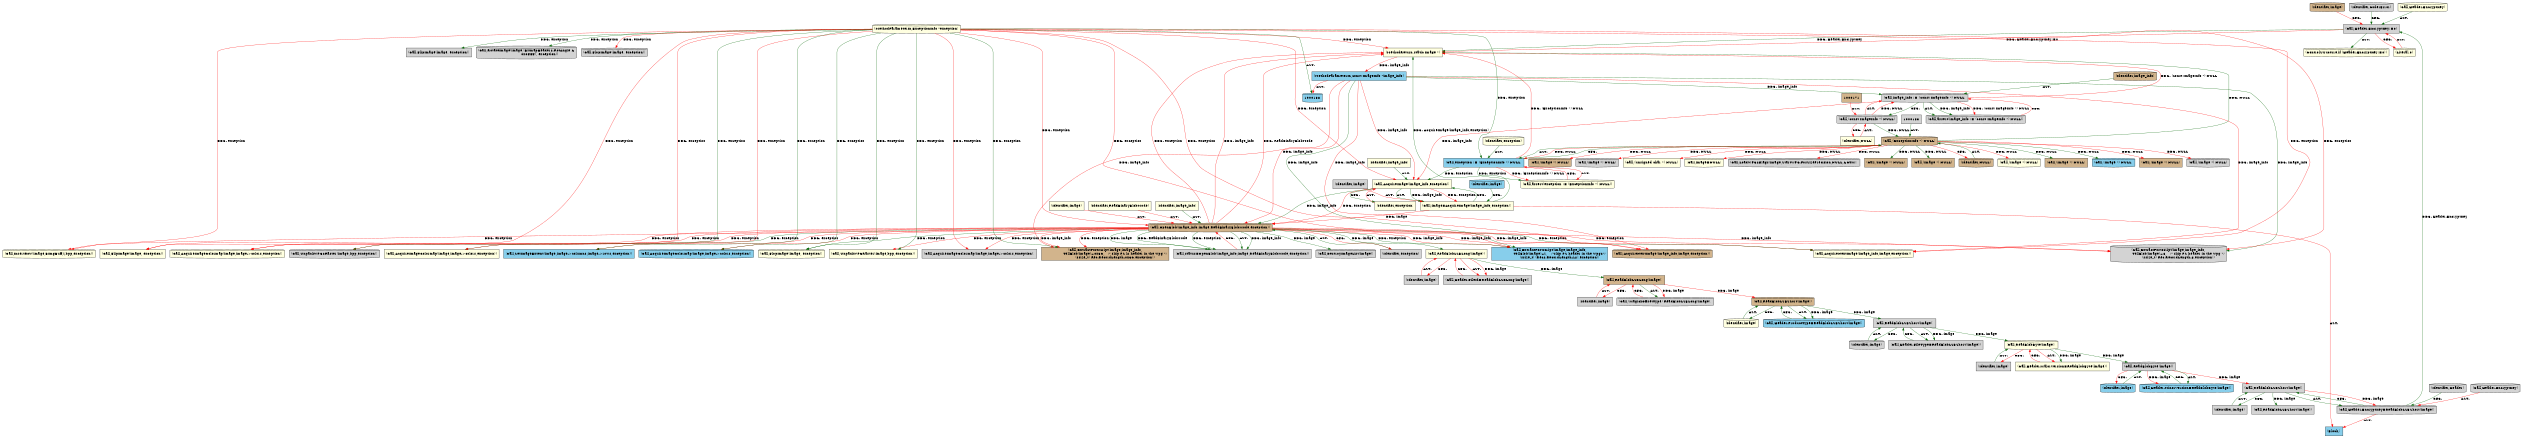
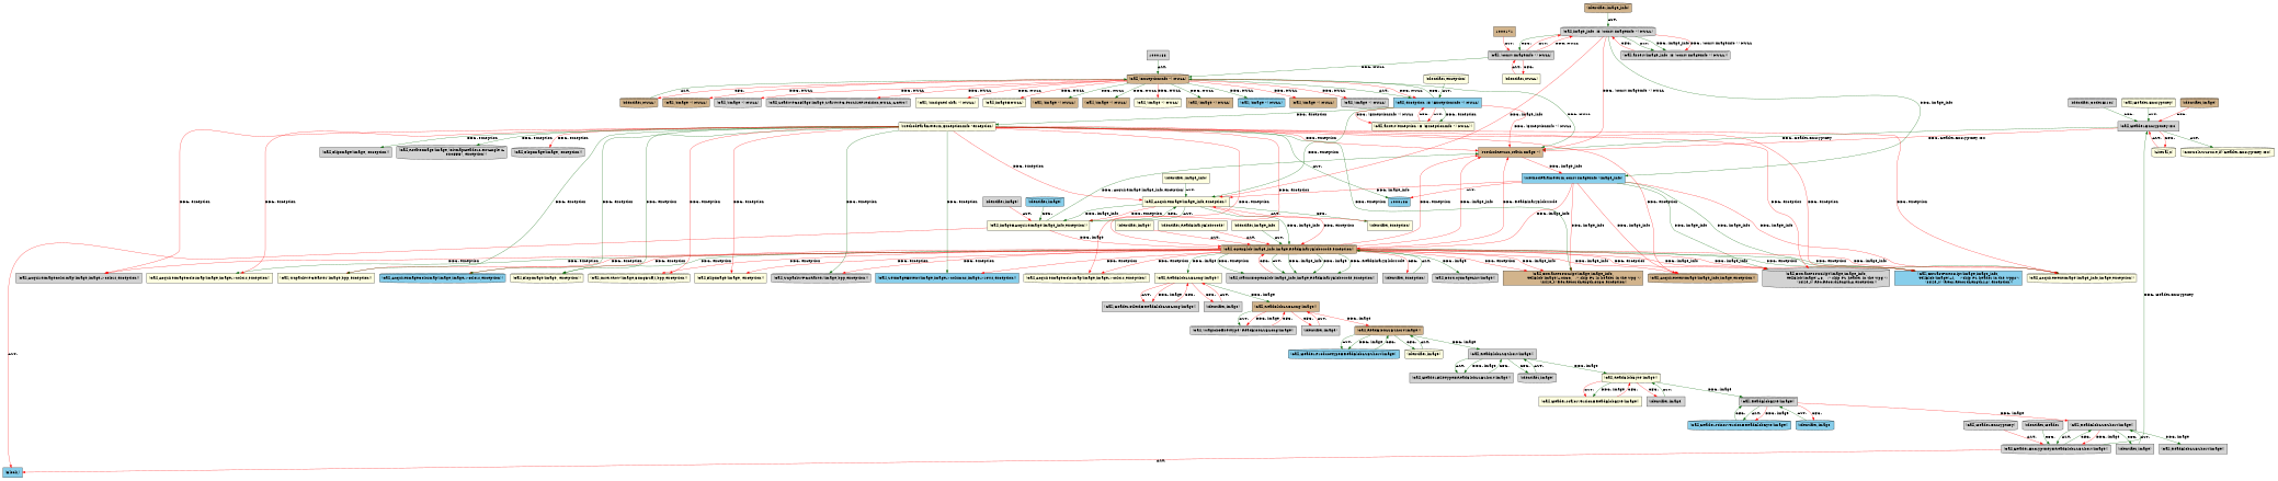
  digraph {
    node [fillcolor=lightgrey shape=cylinder style=filled]
    edge [color=red]
    n1 [label="(Call,Header.EncryptKey!=0)" shape=box]
-   n2 [fillcolor=lightyellow label="(MethodReturn,static Image *)" shape=box]
+   n2 [fillcolor=tan label="(MethodReturn,static Image *)" shape=box]
    n3 [fillcolor=lightyellow label="(ControlStructure,if (Header.EncryptKey!=0))"]
    n4 [fillcolor=lightyellow label="(Literal,0)"]
    n5 [fillcolor=skyblue label="(MethodParameterIn,const ImageInfo *image_info)" shape=box]
    n6 [label="(Call,Header.EncryptKey=ReadBlobLSBShort(image))"]
    n7 [label="(Call,ReadBlobLSBShort(image))" shape=box]
    n8 [fillcolor=skyblue label="(Block,)" shape=box]
    n9 [label="(Call,ReadBlobLSBShort(image))" shape=box]
    n10 [label="(Identifier,image)" shape=box]
    n11 [label="(Call,ReadBlobByte(image))"]
    n12 [fillcolor=skyblue label="(Identifier,image)"]
    n13 [fillcolor=skyblue label="(Call,Header.MinorVersion=ReadBlobByte(image))"]
    n14 [fillcolor=lightyellow label="(Call,ReadBlobByte(image))"]
    n15 [fillcolor=lightyellow label="(Call,Header.MajorVersion=ReadBlobByte(image))" shape=box]
    n16 [label="(Identifier,image)" shape=box]
    n17 [label="(Call,ReadBlobLSBShort(image))" shape=box]
    n18 [label="(Call,Header.FileType=ReadBlobLSBShort(image))" shape=box]
    n19 [label="(Identifier,image)"]
    n20 [fillcolor=tan label="(Call,ReadBlobLSBShort(image))"]
    n21 [fillcolor=skyblue label="(Call,Header.ProductType=ReadBlobLSBShort(image))"]
    n22 [fillcolor=lightyellow label="(Identifier,image)"]
    n23 [fillcolor=tan label="(Call,ReadBlobLSBLong(image))" shape=box]
    n24 [label="(Call,(MagickOffsetType) ReadBlobLSBLong(image))"]
    n25 [label="(Identifier,image)" shape=box]
    n26 [fillcolor=lightyellow label="(Call,ReadBlobLSBLong(image))" shape=box]
    n27 [label="(Call,Header.FileId=ReadBlobLSBLong(image))" shape=box]
    n28 [label="(Identifier,image)" shape=box]
    n29 [fillcolor=tan label="(Call,OpenBlob(image_info,image,ReadBinaryBlobMode,exception))"]
    n30 [label="(Call,status=OpenBlob(image_info,image,ReadBinaryBlobMode,exception))" shape=box]
    n31 [fillcolor=lightyellow label="(Call,AcquireImageColormap(image,image->colors,exception))" shape=box]
    n32 [fillcolor=lightyellow label="(Call,FlopImage(image, exception))"]
    n33 [fillcolor=tan label="(Call,ExtractPostscript(image,image_info,\n                  TellBlob(image)+0x3C,   /* skip PS l2 header in the wpg */\n                  (ssize_t) Rec.RecordLength-0x3C,exception))" shape=box]
    n34 [fillcolor=lightyellow label="(Call,UnpackWPGRaster(image,bpp,exception))" shape=box]
    n35 [fillcolor=lightyellow label="(Call,InsertRow(image,BImgBuff,i,bpp,exception))"]
    n36 [fillcolor=lightyellow label="(Call,FlipImage(image, exception))" shape=box]
    n37 [fillcolor=lightyellow label="(Call,AcquireNextImage(image_info,image,exception))"]
    n38 [fillcolor=skyblue label="(Call,SetImageExtent(image,image->columns,image->rows,exception))" shape=box]
    n39 [fillcolor=lightyellow label="(Call,AcquireImageColormap(image,image->colors,exception))"]
    n40 [fillcolor=tan label="(Call,AcquireNextImage(image_info,image,exception))"]
    n41 [fillcolor=skyblue label="(Call,AcquireImageColormap(image,image->colors,exception))"]
    n42 [label="(Call,ExtractPostscript(image,image_info,\n                  TellBlob(image)+8,   /* skip PS header in the wpg */\n                  (ssize_t) Rec.RecordLength-8,exception))"]
    n43 [label="(Call,DestroyImageList(image))"]
    n44 [label="(Identifier,exception)" shape=box]
    n45 [label="(Call,UnpackWPG2Raster(image,bpp,exception))"]
    n46 [label="(Call,AcquireImageColormap(image,image->colors,exception))" shape=box]
    n47 [fillcolor=skyblue label="(Call,ExtractPostscript(image,image_info,\n                  TellBlob(image)+i,    /*skip PS header in the wpg2*/\n                  (ssize_t) (Rec2.RecordLength-i-2),exception))" shape=box]
    n48 [fillcolor=lightyellow label="(Call,AcquireImage(image_info,exception))" shape=box]
    n49 [fillcolor=lightyellow label="(Call,image=AcquireImage(image_info,exception))" shape=box]
    n50 [fillcolor=lightyellow label="(Identifier,exception)" shape=box]
    n51 [label="(Call,image_info != (const ImageInfo *) NULL)"]
    n52 [label="(Call,(const ImageInfo *) NULL)"]
    n53 [label="(Call,assert(image_info != (const ImageInfo *) NULL))"]
    n54 [fillcolor=tan label="(Call,(ExceptionInfo *) NULL)"]
    n55 [fillcolor=lightyellow label="(Identifier,NULL)" shape=box]
    1000138 [fillcolor=skyblue]
    n57 [fillcolor=skyblue label="(Call,exception != (ExceptionInfo *) NULL)" shape=box]
    n58 [fillcolor=tan label="(Call,(Image *) NULL)"]
    n59 [label="(Call,(Image *) NULL)"]
    n60 [fillcolor=lightyellow label="(Call,(unsigned char *) NULL)" shape=box]
    n61 [fillcolor=lightyellow label="(Call,image=NULL)"]
    n62 [label="(Call,LoadWPG2Flags(image,StartWPG.PosSizePrecision,NULL,&CTM))"]
    n63 [fillcolor=tan label="(Call,(Image *) NULL)" shape=box]
    n64 [fillcolor=tan label="(Call,(Image *) NULL)" shape=box]
    n65 [fillcolor=tan label="(Identifier,NULL)"]
    n66 [fillcolor=lightyellow label="(Call,(Image *) NULL)"]
    n67 [fillcolor=tan label="(Call,(Image *) NULL)" shape=box]
    n68 [fillcolor=skyblue label="(Call,(Image *) NULL)"]
    n69 [fillcolor=tan label="(Call,(Image *) NULL)" shape=box]
    n70 [label="(Call,(Image *) NULL)"]
    n71 [fillcolor=lightyellow label="(Call,assert(exception != (ExceptionInfo *) NULL))"]
    n72 [fillcolor=lightyellow label="(MethodParameterIn,ExceptionInfo *exception)"]
    n73 [label="(Call,FlipImage(image, exception))" shape=box]
    n74 [label="(Call,RotateImage(image,(BitmapHeader2.RotAngle &\n                        0x0FFF), exception))"]
    n75 [label="(Call,FlopImage(image, exception))"]
    n76 [fillcolor=skyblue label="(Identifier,image)"]
    n77 [fillcolor=tan label="(Identifier,image)"]
    n78 [label="(Identifier,CoderError)"]
    n79 [fillcolor=lightyellow label="(Identifier,exception)"]
    n80 [label="(Identifier,Header)"]
    n81 [fillcolor=lightyellow label="(Identifier,ReadBinaryBlobMode)" shape=box]
    n82 [fillcolor=tan label="(Identifier,image_info)"]
    n83 [label="(Call,Header.EncryptKey)"]
    n84 [label="(Identifier,image)" shape=box]
    n85 [fillcolor=lightyellow label="(Identifier,image_info)" shape=box]
    n86 [fillcolor=lightyellow label="(Call,Header.EncryptKey)"]
    n87 [fillcolor=lightyellow label="(Identifier,image_info)" shape=box]
    n88 [fillcolor=lightyellow label="(Identifier,image)" shape=box]
    1000171 [fillcolor=tan shape=box]
    1000183 [shape=box]
    n1 -> n2 [label="DDG: Header.EncryptKey!=0"]
    n1 -> n2 [color=darkgreen label="DDG: Header.EncryptKey"]
    n1 -> n3 [color=darkgreen label="AST: "]
    n1 -> n4 [label="CFG: "]
    n2 -> n5 [label="DDG: image_info"]
    n4 -> n1 [label="AST: "]
    n5 -> n29 [label="DDG: image_info"]
    n5 -> n33 [label="DDG: image_info"]
    n5 -> n37 [label="DDG: image_info"]
    n5 -> n40 [label="DDG: image_info"]
    n5 -> n42 [color=darkgreen label="DDG: image_info"]
    n5 -> n47 [color=darkgreen label="DDG: image_info"]
    n5 -> n48 [label="DDG: image_info"]
-   n5 -> n51 [color=darkgreen label="DDG: image_info"]
+   n51 -> n5 [color=darkgreen label="DDG: image_info"]
    n5 -> 1000138 [label="AST: "]
    n6 -> n1 [color=darkgreen label="DDG: Header.EncryptKey"]
    n6 -> n7 [color=darkgreen label="CFG: "]
    n6 -> n8 [label="AST: "]
    n7 -> n6 [color=darkgreen label="AST: "]
    n7 -> n6 [label="DDG: image"]
    n7 -> n9 [color=darkgreen label="DDG: image"]
    n7 -> n10 [color=darkgreen label="CFG: "]
    n10 -> n7 [color=darkgreen label="AST: "]
    n11 -> n7 [label="DDG: image"]
    n11 -> n12 [label="CFG: "]
    n11 -> n13 [color=darkgreen label="AST: "]
    n11 -> n13 [label="DDG: image"]
    n12 -> n11 [color=darkgreen label="AST: "]
    n13 -> n11 [color=darkgreen label="CFG: "]
    n14 -> n11 [color=darkgreen label="DDG: image"]
    n14 -> n15 [label="AST: "]
    n14 -> n15 [color=darkgreen label="DDG: image"]
    n14 -> n16 [label="CFG: "]
    n15 -> n14 [label="CFG: "]
    n16 -> n14 [color=darkgreen label="AST: "]
    n17 -> n14 [color=darkgreen label="DDG: image"]
    n17 -> n18 [color=darkgreen label="AST: "]
    n17 -> n18 [color=darkgreen label="DDG: image"]
    n17 -> n19 [color=darkgreen label="CFG: "]
    n18 -> n17 [color=darkgreen label="CFG: "]
    n19 -> n17 [color=darkgreen label="AST: "]
    n20 -> n17 [color=darkgreen label="DDG: image"]
    n20 -> n21 [color=darkgreen label="AST: "]
    n20 -> n21 [color=darkgreen label="DDG: image"]
    n20 -> n22 [color=darkgreen label="CFG: "]
    n21 -> n20 [color=darkgreen label="CFG: "]
    n22 -> n20 [color=darkgreen label="AST: "]
    n23 -> n20 [label="DDG: image"]
    n23 -> n24 [color=darkgreen label="AST: "]
    n23 -> n24 [label="DDG: image"]
    n23 -> n25 [label="CFG: "]
    n24 -> n23 [label="CFG: "]
    n25 -> n23 [label="AST: "]
    n26 -> n23 [color=darkgreen label="DDG: image"]
    n26 -> n27 [label="AST: "]
    n26 -> n27 [label="DDG: image"]
    n26 -> n28 [label="CFG: "]
    n27 -> n26 [label="CFG: "]
    n28 -> n26 [label="AST: "]
    n29 -> n2 [label="DDG: ReadBinaryBlobMode"]
    n29 -> n2 [label="DDG: exception"]
    n29 -> n2 [label="DDG: image_info"]
    n29 -> n26 [color=darkgreen label="DDG: image"]
    n29 -> n30 [color=darkgreen label="AST: "]
    n29 -> n30 [color=darkgreen label="DDG: image_info"]
    n29 -> n30 [color=darkgreen label="DDG: image"]
    n29 -> n30 [color=darkgreen label="DDG: ReadBinaryBlobMode"]
    n29 -> n30 [color=darkgreen label="DDG: exception"]
    n29 -> n31 [color=darkgreen label="DDG: exception"]
    n29 -> n32 [color=darkgreen label="DDG: exception"]
    n29 -> n33 [label="DDG: image_info"]
    n29 -> n33 [label="DDG: exception"]
    n29 -> n34 [label="DDG: exception"]
    n29 -> n35 [label="DDG: exception"]
    n29 -> n36 [label="DDG: exception"]
    n29 -> n37 [label="DDG: image_info"]
    n29 -> n37 [color=darkgreen label="DDG: exception"]
    n29 -> n38 [label="DDG: exception"]
    n29 -> n39 [label="DDG: exception"]
    n29 -> n40 [label="DDG: image_info"]
    n29 -> n41 [label="DDG: exception"]
    n29 -> n42 [label="DDG: image_info"]
    n29 -> n42 [label="DDG: exception"]
    n29 -> n43 [color=darkgreen label="DDG: image"]
    n29 -> n44 [label="CFG: "]
    n29 -> n45 [label="DDG: exception"]
    n29 -> n46 [label="DDG: exception"]
    n29 -> n47 [label="DDG: image_info"]
    n29 -> n47 [color=darkgreen label="DDG: exception"]
    n30 -> n29 [label="CFG: "]
    n44 -> n29 [color=darkgreen label="AST: "]
    n48 -> n29 [color=darkgreen label="DDG: image_info"]
    n48 -> n29 [label="DDG: exception"]
    n48 -> n49 [color=darkgreen label="AST: "]
    n48 -> n49 [color=darkgreen label="DDG: image_info"]
    n48 -> n49 [label="DDG: exception"]
    n48 -> n50 [color=darkgreen label="CFG: "]
    n49 -> n2 [color=darkgreen label="DDG: AcquireImage(image_info,exception)"]
    n49 -> n8 [label="AST: "]
    n49 -> n29 [label="DDG: image"]
    n49 -> n48 [color=darkgreen label="CFG: "]
    n50 -> n48 [label="AST: "]
    n51 -> n2 [label="DDG: (const ImageInfo *) NULL"]
    n51 -> n48 [label="DDG: image_info"]
    n51 -> n52 [color=darkgreen label="CFG: "]
    n51 -> n53 [color=darkgreen label="AST: "]
    n51 -> n53 [color=darkgreen label="DDG: image_info"]
    n51 -> n53 [label="DDG: (const ImageInfo *) NULL"]
    n52 -> n51 [label="AST: "]
    n52 -> n51 [label="DDG: NULL"]
    n52 -> n54 [color=darkgreen label="DDG: NULL"]
    n52 -> n55 [label="CFG: "]
    n53 -> n51 [label="CFG: "]
    n54 -> n2 [color=darkgreen label="DDG: NULL"]
    n54 -> n57 [color=darkgreen label="AST: "]
    n54 -> n57 [label="DDG: NULL"]
    n54 -> n58 [label="DDG: NULL"]
    n54 -> n59 [label="DDG: NULL"]
    n54 -> n60 [label="DDG: NULL"]
    n54 -> n61 [label="DDG: NULL"]
    n54 -> n62 [label="DDG: NULL"]
    n54 -> n63 [color=darkgreen label="DDG: NULL"]
    n54 -> n64 [color=darkgreen label="DDG: NULL"]
    n54 -> n65 [label="CFG: "]
    n54 -> n66 [label="DDG: NULL"]
    n54 -> n67 [color=darkgreen label="DDG: NULL"]
    n54 -> n68 [color=darkgreen label="DDG: NULL"]
    n54 -> n69 [label="DDG: NULL"]
    n54 -> n70 [label="DDG: NULL"]
    n55 -> n52 [label="AST: "]
    n57 -> n2 [label="DDG: (ExceptionInfo *) NULL"]
    n57 -> n48 [color=darkgreen label="DDG: exception"]
    n57 -> n54 [color=darkgreen label="CFG: "]
    n57 -> n71 [label="AST: "]
    n57 -> n71 [color=darkgreen label="DDG: exception"]
    n57 -> n71 [label="DDG: (ExceptionInfo *) NULL"]
    n65 -> n54 [color=darkgreen label="AST: "]
    n71 -> n57 [label="CFG: "]
    n72 -> n2 [label="DDG: exception"]
    n72 -> n29 [label="DDG: exception"]
    n72 -> n31 [label="DDG: exception"]
    n72 -> n32 [color=darkgreen label="DDG: exception"]
    n72 -> n33 [color=darkgreen label="DDG: exception"]
    n72 -> n34 [color=darkgreen label="DDG: exception"]
    n72 -> n35 [label="DDG: exception"]
    n72 -> n36 [label="DDG: exception"]
    n72 -> n37 [label="DDG: exception"]
    n72 -> n38 [color=darkgreen label="DDG: exception"]
    n72 -> n39 [label="DDG: exception"]
    n72 -> n40 [label="DDG: exception"]
    n72 -> n41 [color=darkgreen label="DDG: exception"]
    n72 -> n42 [label="DDG: exception"]
    n72 -> n45 [color=darkgreen label="DDG: exception"]
    n72 -> n46 [label="DDG: exception"]
    n72 -> n47 [label="DDG: exception"]
    n72 -> n48 [label="DDG: exception"]
    n72 -> 1000138 [color=darkgreen label="AST: "]
-   n72 -> n57 [color=darkgreen label="DDG: exception"]
+   n57 -> n72 [color=darkgreen label="DDG: exception"]
    n72 -> n73 [color=darkgreen label="DDG: exception"]
    n72 -> n74 [color=darkgreen label="DDG: exception"]
    n72 -> n75 [label="DDG: exception"]
    n76 -> n49 [color=darkgreen label="CFG: "]
    n77 -> n1 [label="CFG: "]
    n78 -> n1 [color=darkgreen label="CFG: "]
    n79 -> n57 [color=darkgreen label="AST: "]
    n80 -> n6 [color=darkgreen label="CFG: "]
    n81 -> n29 [label="AST: "]
    n82 -> n51 [color=darkgreen label="AST: "]
    n83 -> n6 [label="AST: "]
    n84 -> n49 [label="AST: "]
    n85 -> n48 [color=darkgreen label="AST: "]
    n86 -> n1 [color=darkgreen label="AST: "]
    n87 -> n29 [color=darkgreen label="AST: "]
    n88 -> n29 [label="AST: "]
    1000171 -> n52 [label="AST: "]
    1000183 -> n54 [color=darkgreen label="AST: "]
  }
